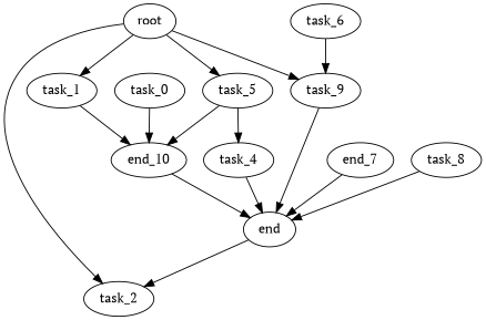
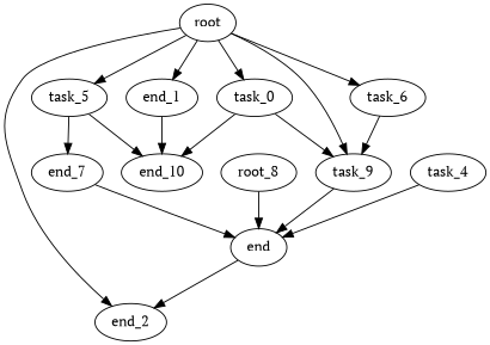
  digraph {
    fontname="PT Serif"
    node [fontname="PT Serif"]
    edge [fontname="PT Serif"]
    root
-   task_1
-   task_2
+   task_1 [label=end_1]
+   task_2 [label=end_2]
    n4 [label=task_0]
    task_5
    task_6
    task_9
    n8 [label=end_10]
    task_4
    end
    n11 [label=end_7]
-   task_8
+   task_8 [label=root_8]
    root -> task_1
    root -> task_2
+   root -> n4
    root -> task_5
+   root -> task_6
    root -> task_9
    task_1 -> n8
+   n4 -> task_9
    n4 -> n8
    task_5 -> n8
-   task_5 -> task_4
+   task_5 -> n11
    task_6 -> task_9
    task_9 -> end
-   n8 -> end
    task_4 -> end
    end -> task_2
    n11 -> end
    task_8 -> end
  }
